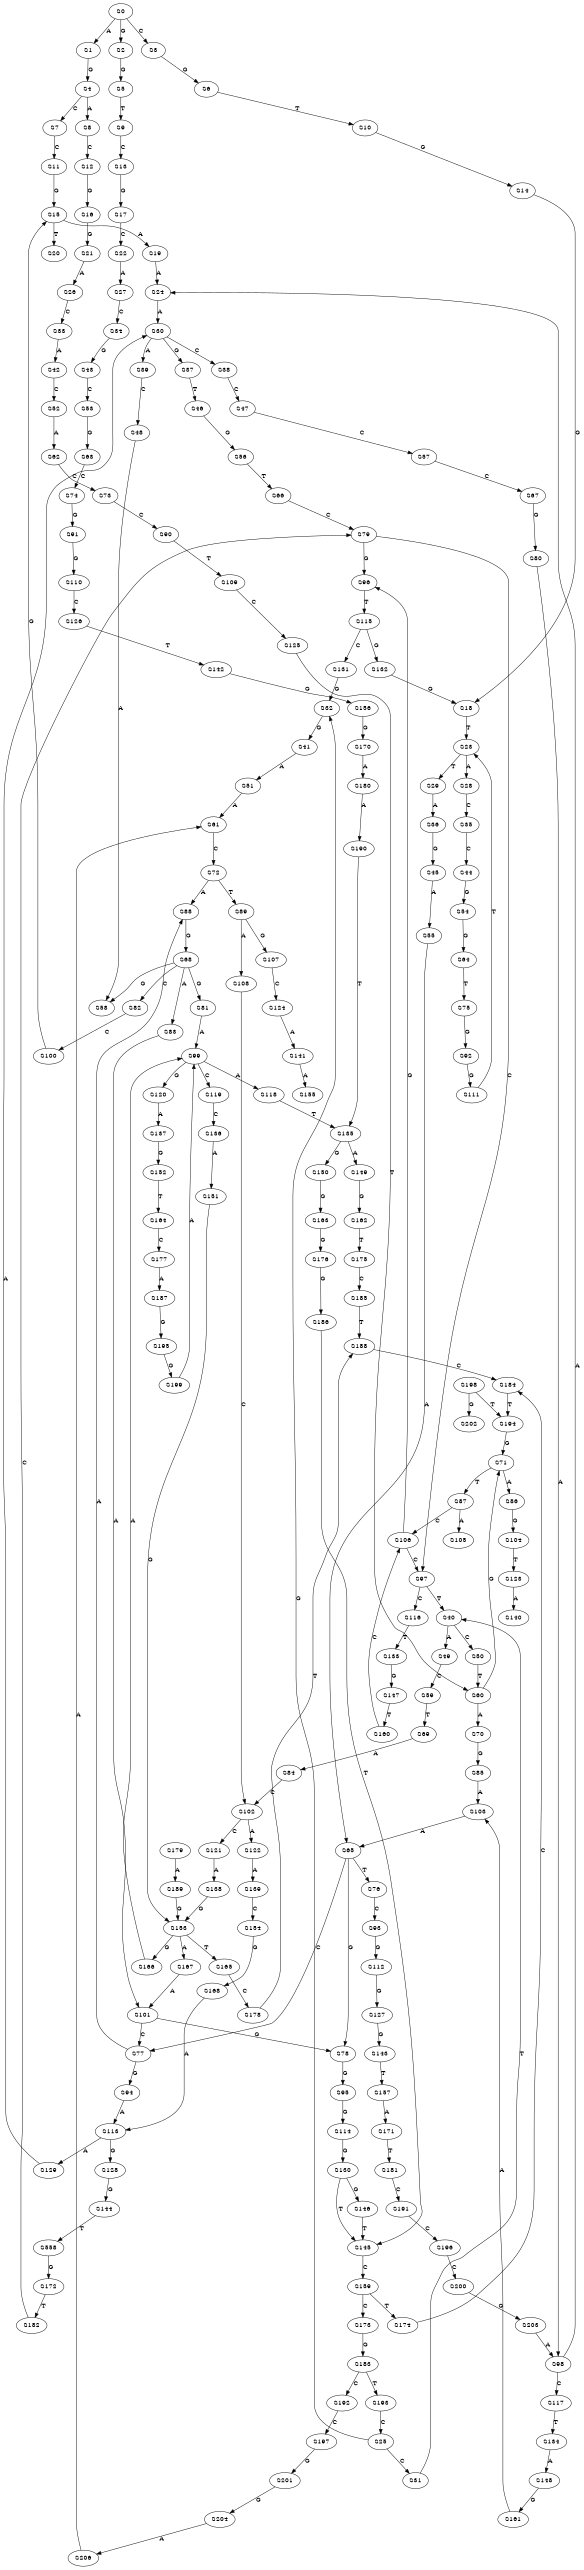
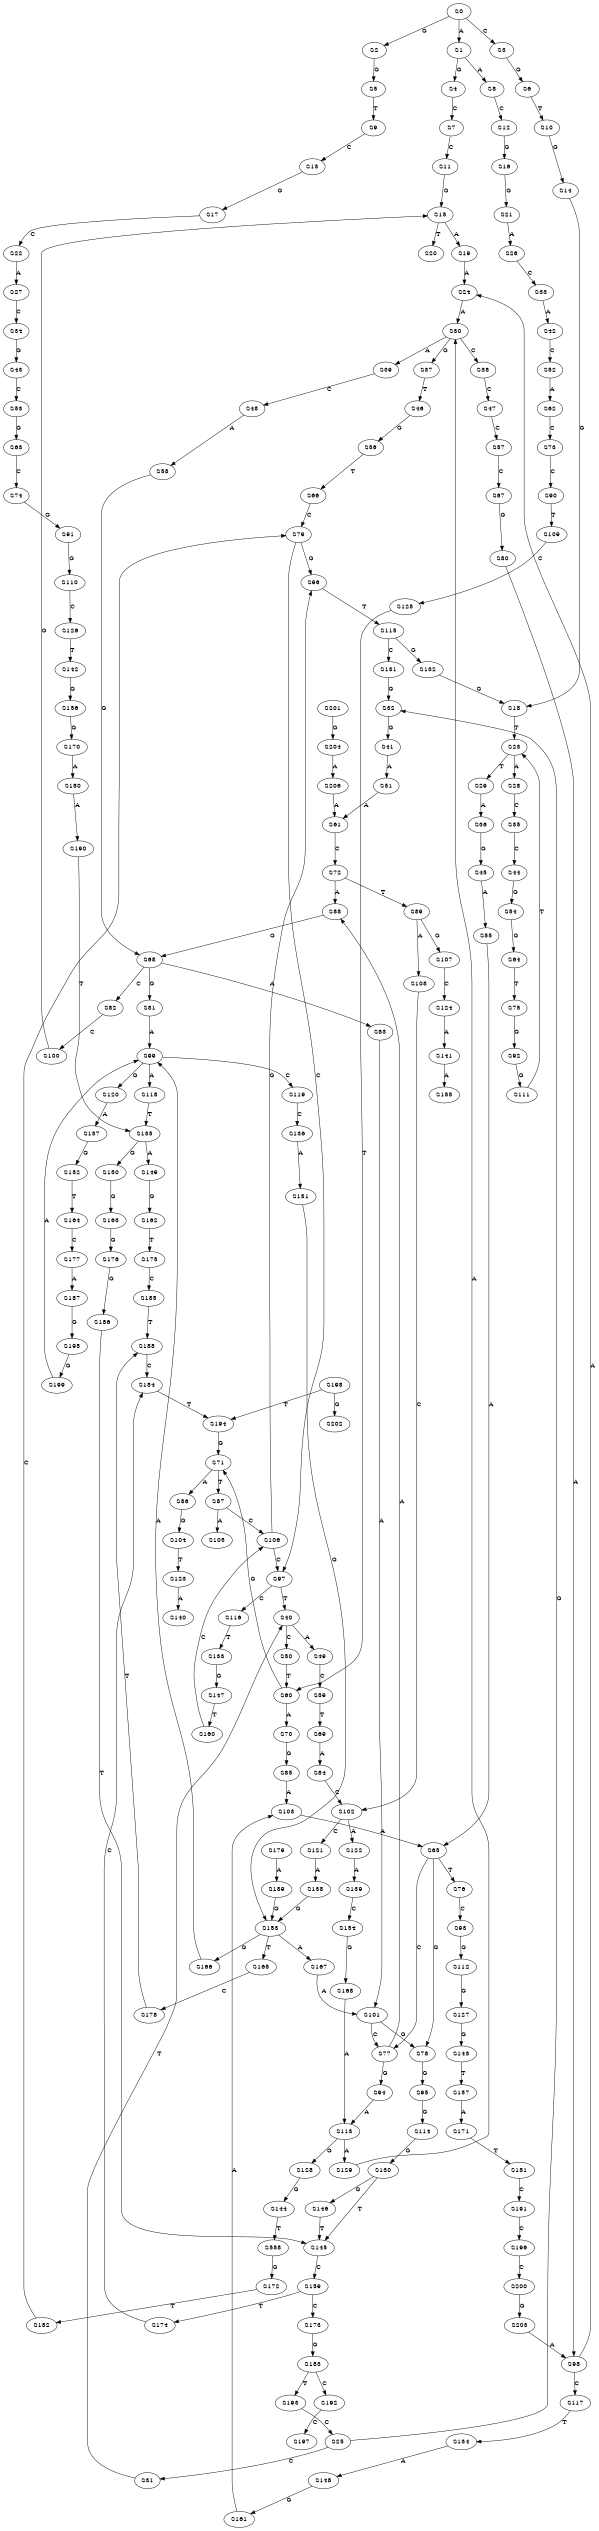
  strict digraph {
    S0
    S1
    S2
    S3
    S4
    S5
    S6
    S7
    S8
    S9
    S10
    S11
    S12
    S13
    S14
    S15
    S16
    S17
    S18
    S19
    S20
    S21
    S22
    S23
    S24
    S26
    S27
    S28
    S29
    S30
    S25
    S31
    S32
    S33
    S34
    S35
    S36
    S37
    S38
    S39
    S40
    S41
    S42
    S43
    S44
    S45
    S46
    S47
    S48
    S49
    S50
    S51
    S52
    S53
    S54
    S55
    S56
    S57
    S58
    S59
    S60
    S61
    S62
    S63
    S64
    S65
    S66
    S67
    S68
    S69
    S70
    S71
    S72
    S73
    S74
    S75
    S76
    S77
    S78
    S79
    S80
    S81
    S82
    S83
    S84
    S85
    S86
    S87
    S88
    S89
    S90
    S91
    S92
    S93
    S94
    S95
    S96
    S97
    S98
    S99
    S100
    S101
    S102
    S103
    S104
    S105
    S106
    S107
    S108
    S109
    S110
    S111
    S112
    S113
    S114
    S115
    S116
    S117
    S118
    S119
    S120
    S121
    S122
    S123
    S124
    S125
    S126
    S127
    S128
    S129
    S130
    S131
    S132
    S133
    S134
    S135
    S136
    S137
    S138
    S139
    S140
    S141
    S142
    S143
    S144
    S145
    S146
    S147
    S148
    S149
    S150
    S151
    S152
    S153
    S154
    S155
    S156
    S157
    n159 [label=S558]
    S159
    S160
    S161
    S162
    S163
    S164
    S165
    S166
    S167
    S168
    S170
    S171
    S172
    S173
    S174
    S175
    S176
    S177
    S178
    S180
    S181
    S182
    S183
    S184
    S185
    S186
    S187
    S188
    S179
    S189
    S190
    S191
    S192
    S193
    S194
    S195
    S196
    S197
    S199
    S200
    S201
    S198
    S202
    S203
    S204
    S206
    S0 -> S1 [label=A]
    S0 -> S2 [label=G]
    S0 -> S3 [label=C]
    S1 -> S4 [label=G]
    S2 -> S5 [label=G]
    S3 -> S6 [label=G]
    S4 -> S7 [label=C]
-   S4 -> S8 [label=A]
+   S1 -> S8 [label=A]
    S5 -> S9 [label=T]
    S6 -> S10 [label=T]
    S7 -> S11 [label=C]
    S8 -> S12 [label=C]
    S9 -> S13 [label=C]
    S10 -> S14 [label=G]
    S11 -> S15 [label=G]
    S12 -> S16 [label=G]
    S13 -> S17 [label=G]
    S14 -> S18 [label=G]
    S15 -> S19 [label=A]
    S15 -> S20 [label=T]
    S16 -> S21 [label=G]
    S17 -> S22 [label=C]
    S18 -> S23 [label=T]
    S19 -> S24 [label=A]
    S21 -> S26 [label=A]
    S22 -> S27 [label=A]
    S23 -> S28 [label=A]
    S23 -> S29 [label=T]
    S24 -> S30 [label=A]
    S26 -> S33 [label=C]
    S27 -> S34 [label=C]
    S28 -> S35 [label=C]
    S29 -> S36 [label=A]
    S30 -> S37 [label=G]
    S30 -> S38 [label=C]
    S30 -> S39 [label=A]
    S25 -> S31 [label=C]
    S25 -> S32 [label=G]
    S31 -> S40 [label=T]
    S32 -> S41 [label=G]
    S33 -> S42 [label=A]
    S34 -> S43 [label=G]
    S35 -> S44 [label=C]
    S36 -> S45 [label=G]
    S37 -> S46 [label=T]
    S38 -> S47 [label=C]
    S39 -> S48 [label=C]
    S40 -> S49 [label=A]
    S40 -> S50 [label=C]
    S41 -> S51 [label=A]
    S42 -> S52 [label=C]
    S43 -> S53 [label=C]
    S44 -> S54 [label=G]
    S45 -> S55 [label=A]
    S46 -> S56 [label=G]
    S47 -> S57 [label=C]
    S48 -> S58 [label=A]
    S49 -> S59 [label=C]
    S50 -> S60 [label=T]
    S51 -> S61 [label=A]
    S52 -> S62 [label=A]
    S53 -> S63 [label=G]
    S54 -> S64 [label=G]
    S55 -> S65 [label=A]
    S56 -> S66 [label=T]
    S57 -> S67 [label=C]
-   S68 -> S58 [label=G]
+   S58 -> S68 [label=G]
    S59 -> S69 [label=T]
    S60 -> S70 [label=A]
    S60 -> S71 [label=G]
    S61 -> S72 [label=C]
    S62 -> S73 [label=C]
    S63 -> S74 [label=C]
    S64 -> S75 [label=T]
    S65 -> S76 [label=T]
    S65 -> S77 [label=C]
    S65 -> S78 [label=G]
    S66 -> S79 [label=C]
    S67 -> S80 [label=G]
    S68 -> S81 [label=G]
    S68 -> S82 [label=C]
    S68 -> S83 [label=A]
    S69 -> S84 [label=A]
    S70 -> S85 [label=G]
    S71 -> S86 [label=A]
    S71 -> S87 [label=T]
    S72 -> S88 [label=A]
    S72 -> S89 [label=T]
    S73 -> S90 [label=C]
    S74 -> S91 [label=G]
    S75 -> S92 [label=G]
    S76 -> S93 [label=C]
    S77 -> S88 [label=A]
    S77 -> S94 [label=G]
    S78 -> S95 [label=G]
    S79 -> S96 [label=G]
    S79 -> S97 [label=C]
    S80 -> S98 [label=A]
    S81 -> S99 [label=A]
    S82 -> S100 [label=C]
    S83 -> S101 [label=A]
    S84 -> S102 [label=C]
    S85 -> S103 [label=A]
    S86 -> S104 [label=G]
    S87 -> S105 [label=A]
    S87 -> S106 [label=C]
    S88 -> S68 [label=G]
    S89 -> S107 [label=G]
    S89 -> S108 [label=A]
    S90 -> S109 [label=T]
    S91 -> S110 [label=G]
    S92 -> S111 [label=G]
    S93 -> S112 [label=G]
    S94 -> S113 [label=A]
    S95 -> S114 [label=G]
    S96 -> S115 [label=T]
    S97 -> S40 [label=T]
    S97 -> S116 [label=C]
    S98 -> S24 [label=A]
    S98 -> S117 [label=C]
    S99 -> S118 [label=A]
    S99 -> S119 [label=C]
    S99 -> S120 [label=G]
    S100 -> S15 [label=G]
    S101 -> S77 [label=C]
    S101 -> S78 [label=G]
    S102 -> S121 [label=C]
    S102 -> S122 [label=A]
    S103 -> S65 [label=A]
    S104 -> S123 [label=T]
    S106 -> S96 [label=G]
    S106 -> S97 [label=C]
    S107 -> S124 [label=C]
    S108 -> S102 [label=C]
    S109 -> S125 [label=C]
    S110 -> S126 [label=C]
    S111 -> S23 [label=T]
    S112 -> S127 [label=G]
    S113 -> S128 [label=G]
    S113 -> S129 [label=A]
    S114 -> S130 [label=G]
    S115 -> S131 [label=C]
    S115 -> S132 [label=G]
    S116 -> S133 [label=T]
    S117 -> S134 [label=T]
    S118 -> S135 [label=T]
    S119 -> S136 [label=C]
    S120 -> S137 [label=A]
    S121 -> S138 [label=A]
    S122 -> S139 [label=A]
    S123 -> S140 [label=A]
    S124 -> S141 [label=A]
    S125 -> S60 [label=T]
    S126 -> S142 [label=T]
    S127 -> S143 [label=G]
    S128 -> S144 [label=G]
    S129 -> S30 [label=A]
    S130 -> S145 [label=T]
    S130 -> S146 [label=G]
    S131 -> S32 [label=G]
    S132 -> S18 [label=G]
    S133 -> S147 [label=G]
    S134 -> S148 [label=A]
    S135 -> S149 [label=A]
    S135 -> S150 [label=G]
    S136 -> S151 [label=A]
    S137 -> S152 [label=G]
    S138 -> S153 [label=G]
    S139 -> S154 [label=C]
    S141 -> S155 [label=A]
    S142 -> S156 [label=G]
    S143 -> S157 [label=T]
    S144 -> n159 [label=T]
    S145 -> S159 [label=C]
    S146 -> S145 [label=T]
    S147 -> S160 [label=T]
    S148 -> S161 [label=G]
    S149 -> S162 [label=G]
    S150 -> S163 [label=G]
    S151 -> S153 [label=G]
    S152 -> S164 [label=T]
    S153 -> S165 [label=T]
    S153 -> S166 [label=G]
    S153 -> S167 [label=A]
    S154 -> S168 [label=G]
    S156 -> S170 [label=G]
    S157 -> S171 [label=A]
    n159 -> S172 [label=G]
    S159 -> S173 [label=C]
    S159 -> S174 [label=T]
    S160 -> S106 [label=C]
    S161 -> S103 [label=A]
    S162 -> S175 [label=T]
    S163 -> S176 [label=G]
    S164 -> S177 [label=C]
    S165 -> S178 [label=C]
    S166 -> S99 [label=A]
    S167 -> S101 [label=A]
    S168 -> S113 [label=A]
    S170 -> S180 [label=A]
    S171 -> S181 [label=T]
    S172 -> S182 [label=T]
    S173 -> S183 [label=G]
    S174 -> S184 [label=C]
    S175 -> S185 [label=C]
    S176 -> S186 [label=G]
    S177 -> S187 [label=A]
    S178 -> S188 [label=T]
    S180 -> S190 [label=A]
    S181 -> S191 [label=C]
    S182 -> S79 [label=C]
    S183 -> S192 [label=C]
    S183 -> S193 [label=T]
    S184 -> S194 [label=T]
    S185 -> S188 [label=T]
    S186 -> S145 [label=T]
    S187 -> S195 [label=G]
    S188 -> S184 [label=C]
    S179 -> S189 [label=A]
    S189 -> S153 [label=G]
    S190 -> S135 [label=T]
    S191 -> S196 [label=C]
    S192 -> S197 [label=C]
    S193 -> S25 [label=C]
    S194 -> S71 [label=G]
    S195 -> S199 [label=G]
    S196 -> S200 [label=C]
-   S197 -> S201 [label=G]
    S199 -> S99 [label=A]
    S200 -> S203 [label=G]
    S201 -> S204 [label=G]
    S198 -> S194 [label=T]
    S198 -> S202 [label=G]
    S203 -> S98 [label=A]
    S204 -> S206 [label=A]
    S206 -> S61 [label=A]
  }
